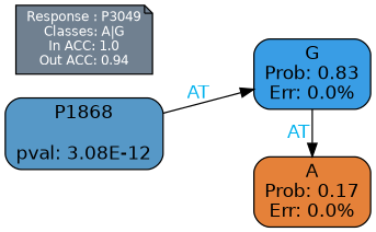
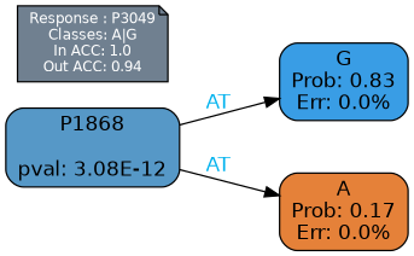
  digraph {
    rankdir=LR
    ranksep=equally
    splines=polylines
    node [color=black fontname=helvetica shape=box style="filled, rounded"]
    edge [fontcolor=deepskyblue2 fontname=helvetica]
    n1 [fillcolor="#e58139" label="A\nProb: 0.17\nErr: 0.0%"]
    n2 [fillcolor="#399de5" label="G\nProb: 0.83\nErr: 0.0%"]
    n3 [align=left fillcolor=slategray fontcolor=white fontsize=10 label="Response : P3049\nClasses: A|G\nIn ACC: 1.0\nOut ACC: 0.94\n" shape=note style=filled]
    n4 [fillcolor="#5698c7" label="P1868\n\npval: 3.08E-12"]
    subgraph sub_1 {
      rank=same
      n1
      n2
    }
    subgraph sub_2 {
      rank=same
      n3
      n4
    }
-   n2 -> n1 [label=AT]
+   n4 -> n1 [label=AT]
    n4 -> n2 [label=AT]
  }
